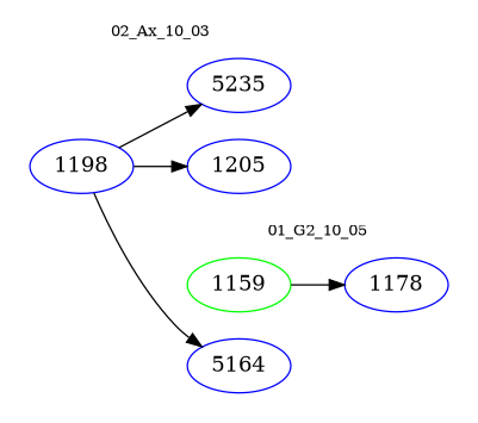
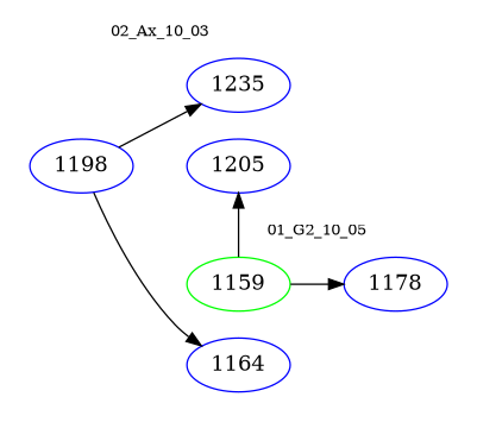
  digraph {
    rankdir=LR
    node [color=blue]
    edge [color=black]
    n1 [label=1198]
    n2 [label=1205]
-   n3 [label=5235]
+   n3 [label=1235]
    n4 [color=green label=1159]
-   n5 [label=5164]
+   n5 [label=1164]
    n6 [label=1178]
    subgraph cluster_1 {
      color=white
      fontsize=10
      label="02_Ax_10_03"
      n1
      n2
      n3
    }
    subgraph cluster_2 {
      color=white
      fontsize=10
      label="01_G2_10_05"
      n4
      n5
      n6
    }
-   n1 -> n2
+   n4 -> n2
    n1 -> n3
    n1 -> n5
    n4 -> n6
  }
